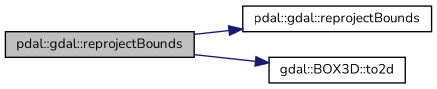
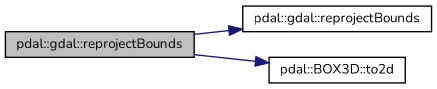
  digraph {
    rankdir=LR
    fontname=Nunito
    node [color=black fillcolor=white fontname=Nunito fontsize=10 shape=record style=filled]
    edge [color=midnightblue fontname=Nunito fontsize=10 labelfontname=Helvetica labelfontsize=10 style=solid]
    n1 [fillcolor=grey75 fontcolor=black height=0.2 label="pdal::gdal::reprojectBounds" width=0.4]
    n2 [height=0.2 label="pdal::gdal::reprojectBounds" width=0.4]
-   n3 [height=0.2 label="gdal::BOX3D::to2d" width=0.4]
+   n3 [height=0.2 label="pdal::BOX3D::to2d" width=0.4]
    n1 -> n2
    n1 -> n3
  }
